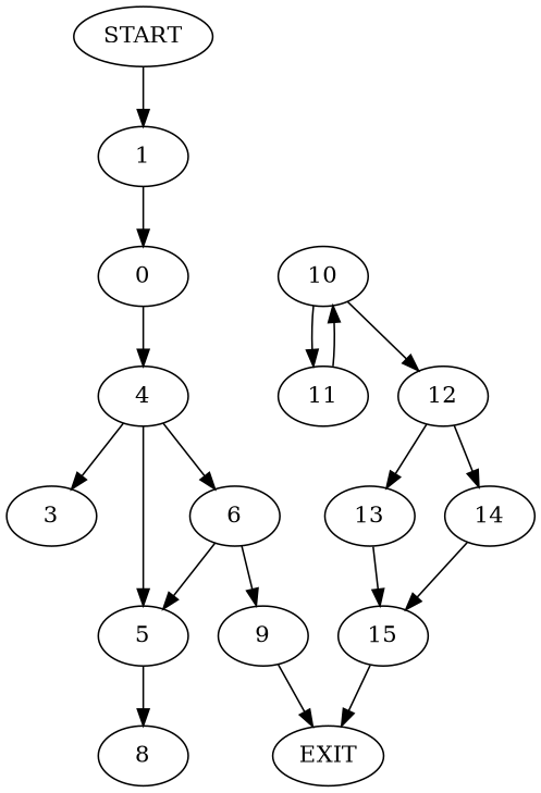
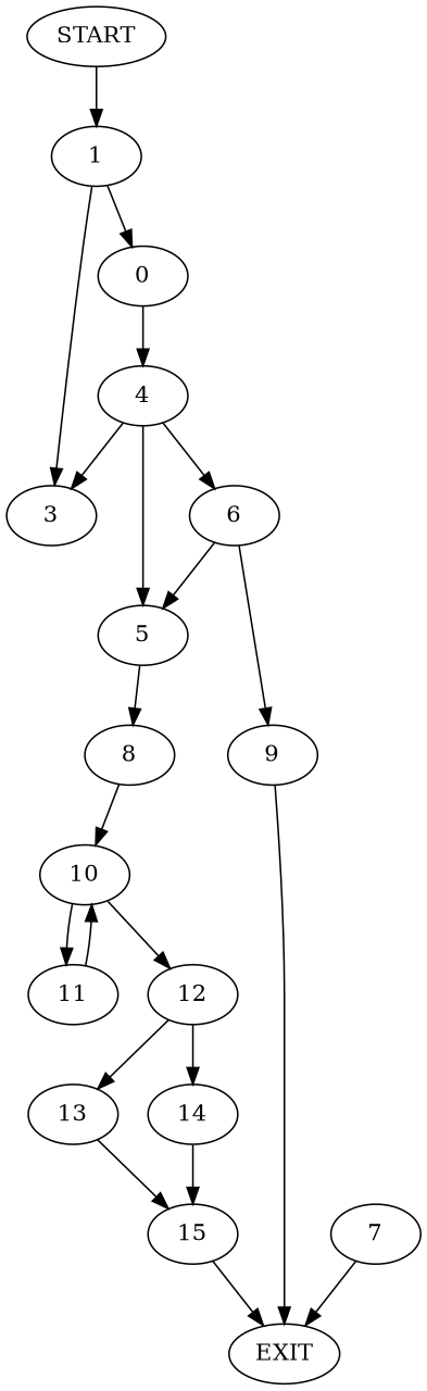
  digraph {
    n1 [label=START]
    1
    n3 [label=0]
    3
    n5 [label=EXIT]
    4
    5
    6
    8
    9
+   7
    10
    11
    12
    13
    14
    15
    n1 -> 1
    1 -> n3
+   1 -> 3
    n3 -> 4
    4 -> 3
    4 -> 5
    4 -> 6
    5 -> 8
    6 -> 5
    6 -> 9
+   8 -> 10
    9 -> n5
+   7 -> n5
    10 -> 11
    10 -> 12
    11 -> 10
    12 -> 13
    12 -> 14
    13 -> 15
    14 -> 15
    15 -> n5
  }
